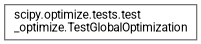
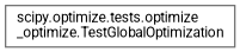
  digraph {
    rankdir=LR
    fontname=Roboto
-   n1 [color=grey40 fillcolor=white fontname=Roboto fontsize=10 height=0.2 label="scipy.optimize.tests.test\l_optimize.TestGlobalOptimization" shape=box style=filled width=0.4]
+   n1 [color=grey40 fillcolor=white fontname=Roboto fontsize=10 height=0.2 label="scipy.optimize.tests.optimize\l_optimize.TestGlobalOptimization" shape=box style=filled width=0.4]
  }
